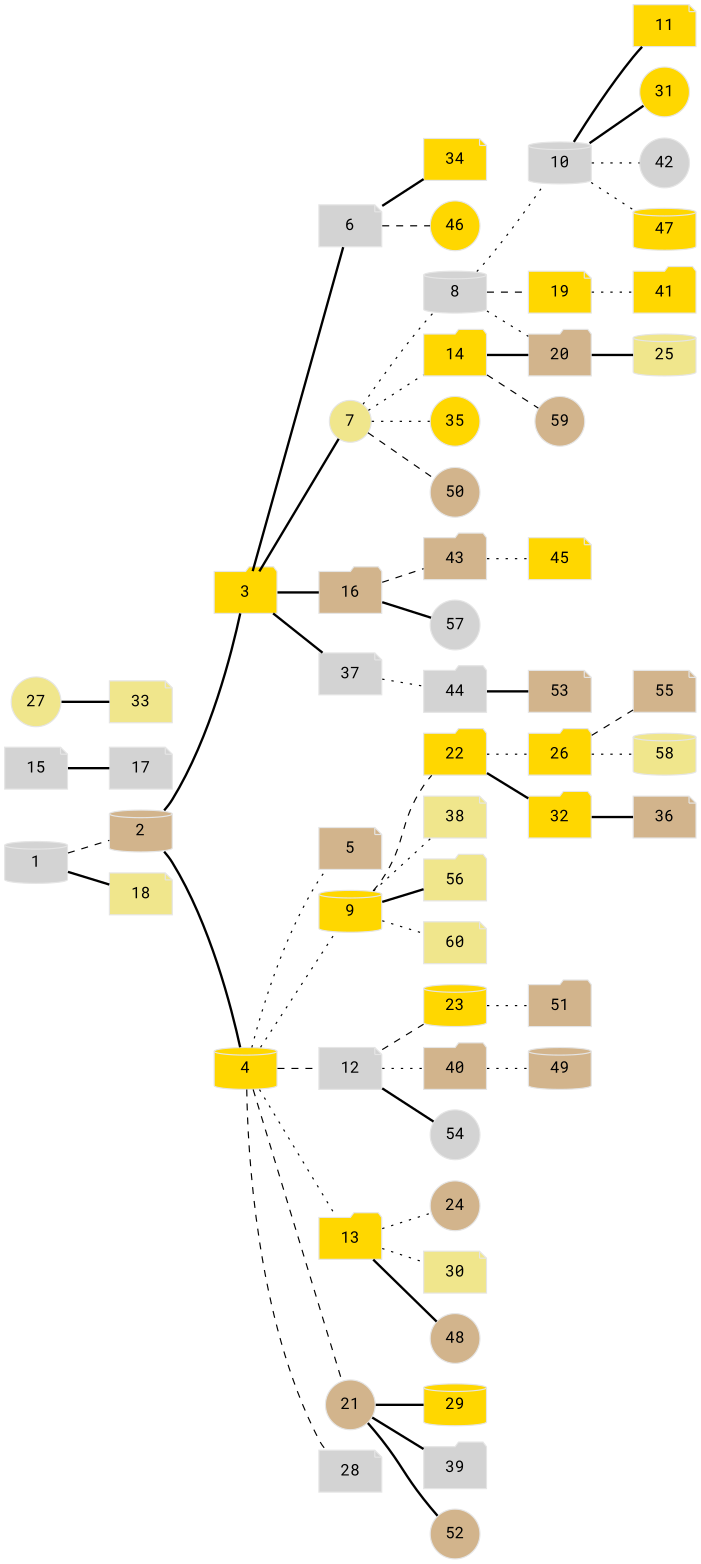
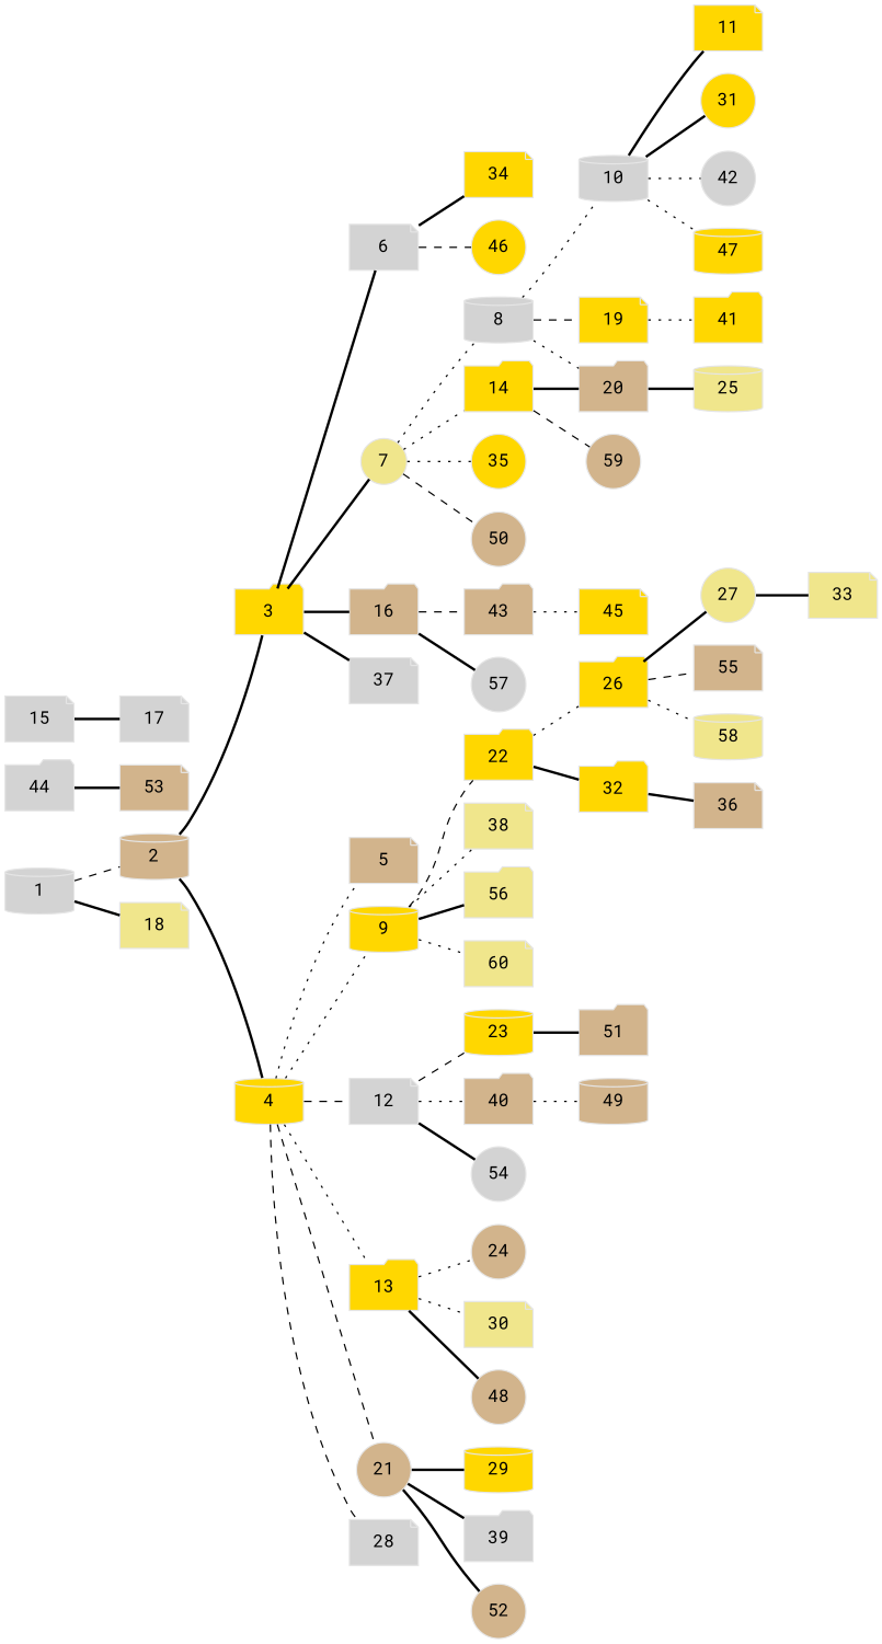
  graph {
    fontname="Roboto Mono"
    rankdir=LR
    node [color=gray90 fillcolor=gold fontname="Roboto Mono" shape=note style=filled]
    edge [fontname="Roboto Mono" style=bold]
    1 [fillcolor=lightgrey shape=cylinder]
    2 [fillcolor=tan shape=cylinder]
    18 [fillcolor=khaki]
    3 [shape=folder]
    4 [shape=cylinder]
    6 [fillcolor=lightgrey]
    7 [fillcolor=khaki shape=circle]
    16 [fillcolor=tan shape=folder]
    37 [fillcolor=lightgrey]
    5 [fillcolor=tan]
    9 [shape=cylinder]
    12 [fillcolor=lightgrey]
    13 [shape=folder]
    21 [fillcolor=tan shape=circle]
    28 [fillcolor=lightgrey]
    34
    46 [shape=circle]
    8 [fillcolor=lightgrey shape=cylinder]
    14 [shape=folder]
    35 [shape=circle]
    50 [fillcolor=tan shape=circle]
    43 [fillcolor=tan shape=folder]
    57 [fillcolor=lightgrey shape=circle]
    44 [fillcolor=lightgrey shape=folder]
    22 [shape=folder]
    38 [fillcolor=khaki]
    56 [fillcolor=khaki shape=folder]
    60 [fillcolor=khaki]
    23 [shape=cylinder]
    40 [fillcolor=tan shape=folder]
    54 [fillcolor=lightgrey shape=circle]
    24 [fillcolor=tan shape=circle]
    30 [fillcolor=khaki]
    48 [fillcolor=tan shape=circle]
    29 [shape=cylinder]
    39 [fillcolor=lightgrey shape=folder]
    52 [fillcolor=tan shape=circle]
    10 [fillcolor=lightgrey shape=cylinder]
    19
    20 [fillcolor=tan shape=folder]
    59 [fillcolor=tan shape=circle]
    11
    31 [shape=circle]
    42 [fillcolor=lightgrey shape=circle]
    47 [shape=cylinder]
    41 [shape=folder]
    25 [fillcolor=khaki shape=cylinder]
    26 [shape=folder]
    32 [shape=folder]
    51 [fillcolor=tan shape=folder]
    49 [fillcolor=tan shape=cylinder]
    15 [fillcolor=lightgrey]
    17 [fillcolor=lightgrey]
    45
    27 [fillcolor=khaki shape=circle]
    55 [fillcolor=tan]
    58 [fillcolor=khaki shape=cylinder]
    36 [fillcolor=tan]
    33 [fillcolor=khaki]
    53 [fillcolor=tan]
    1 -- 2 [style=dashed]
    1 -- 18
    2 -- 3
    2 -- 4
    3 -- 6
    3 -- 7
    3 -- 16
    3 -- 37
    4 -- 5 [style=dotted]
    4 -- 9 [style=dotted]
    4 -- 12 [style=dashed]
    4 -- 13 [style=dotted]
    4 -- 21 [style=dashed]
    4 -- 28 [style=dashed]
    6 -- 34
    6 -- 46 [style=dashed]
    7 -- 8 [style=dotted]
    7 -- 14 [style=dotted]
    7 -- 35 [style=dotted]
    7 -- 50 [style=dashed]
    16 -- 43 [style=dashed]
    16 -- 57
-   37 -- 44 [style=dotted]
    9 -- 22 [style=dashed]
    9 -- 38 [style=dotted]
    9 -- 56
    9 -- 60 [style=dotted]
    12 -- 23 [style=dashed]
    12 -- 40 [style=dotted]
    12 -- 54
    13 -- 24 [style=dotted]
    13 -- 30 [style=dotted]
    13 -- 48
    21 -- 29
    21 -- 39
    21 -- 52
    8 -- 10 [style=dotted]
    8 -- 19 [style=dashed]
    8 -- 20 [style=dotted]
    14 -- 20
    14 -- 59 [style=dashed]
    43 -- 45 [style=dotted]
    44 -- 53
    22 -- 26 [style=dotted]
    22 -- 32
-   23 -- 51 [style=dotted]
+   23 -- 51
    40 -- 49 [style=dotted]
    10 -- 11
    10 -- 31
    10 -- 42 [style=dotted]
    10 -- 47 [style=dotted]
    19 -- 41 [style=dotted]
    20 -- 25
+   26 -- 27
    26 -- 55 [style=dashed]
    26 -- 58 [style=dotted]
    32 -- 36
    15 -- 17
    27 -- 33
  }
